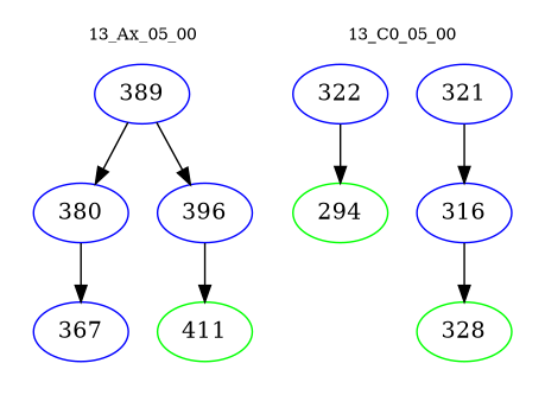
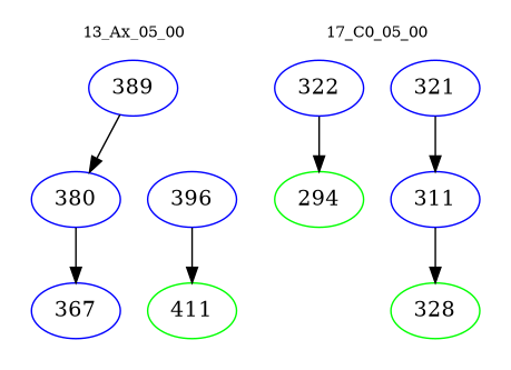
  digraph {
    node [color=blue]
    edge [color=black]
    n1 [label=389]
    n2 [label=380]
    n3 [label=396]
    n4 [label=367]
    n5 [color=green label=411]
    n6 [label=321]
    n7 [label=322]
-   n8 [label=316]
+   n8 [label=311]
    n9 [color=green label=294]
    n10 [color=green label=328]
    subgraph cluster_1 {
      color=white
      fontsize=10
      label="13_Ax_05_00"
      n1
      n2
      n3
      n4
      n5
    }
    subgraph cluster_2 {
      color=white
      fontsize=10
-     label="13_C0_05_00"
+     label="17_C0_05_00"
      n6
      n7
      n8
      n9
      n10
    }
    n1 -> n2
-   n1 -> n3
    n2 -> n4
    n3 -> n5
    n6 -> n8
    n7 -> n9
    n8 -> n10
  }
